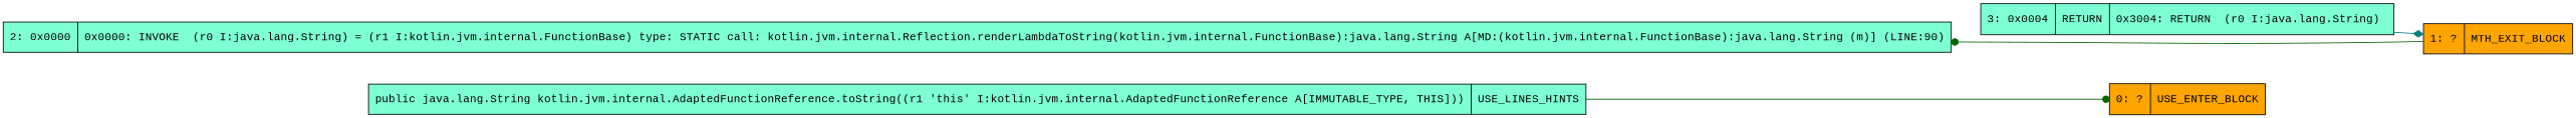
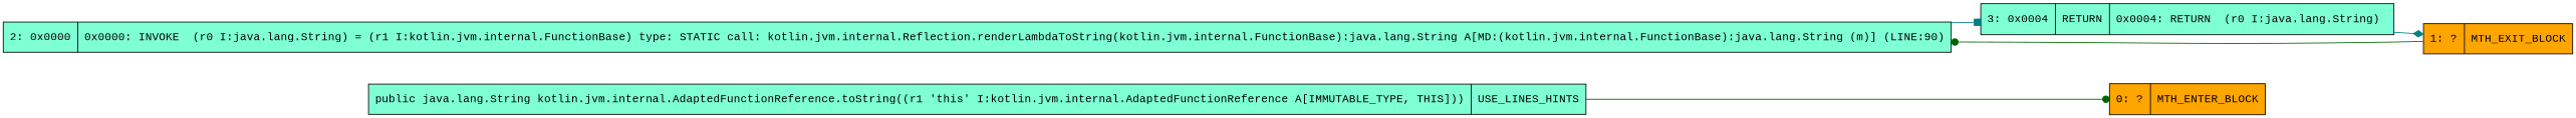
  digraph {
    fontname="Liberation Mono"
    rankdir=LR
    node [fillcolor=aquamarine fontname="Liberation Mono" shape=record style=filled]
    edge [arrowhead=dot color=teal fontname="Liberation Mono"]
-   n1 [fillcolor=orange label="{0\:\ ?|USE_ENTER_BLOCK\l}"]
+   n1 [fillcolor=orange label="{0\:\ ?|MTH_ENTER_BLOCK\l}"]
    n2 [label="{2\:\ 0x0000|0x0000: INVOKE  (r0 I:java.lang.String) = (r1 I:kotlin.jvm.internal.FunctionBase) type: STATIC call: kotlin.jvm.internal.Reflection.renderLambdaToString(kotlin.jvm.internal.FunctionBase):java.lang.String A[MD:(kotlin.jvm.internal.FunctionBase):java.lang.String (m)] (LINE:90)\l}"]
-   n3 [label="{3\:\ 0x0004|RETURN\l|0x3004: RETURN  (r0 I:java.lang.String) \l}"]
+   n3 [label="{3\:\ 0x0004|RETURN\l|0x0004: RETURN  (r0 I:java.lang.String) \l}"]
    n4 [fillcolor=orange label="{1\:\ ?|MTH_EXIT_BLOCK\l}"]
    n5 [label="{public java.lang.String kotlin.jvm.internal.AdaptedFunctionReference.toString((r1 'this' I:kotlin.jvm.internal.AdaptedFunctionReference A[IMMUTABLE_TYPE, THIS]))  | USE_LINES_HINTS\l}"]
+   n2 -> n3 [arrowhead=box]
    n3 -> n4 [arrowhead=diamond]
    n4 -> n2 [color=darkgreen]
    n5 -> n1 [color=darkgreen]
  }
